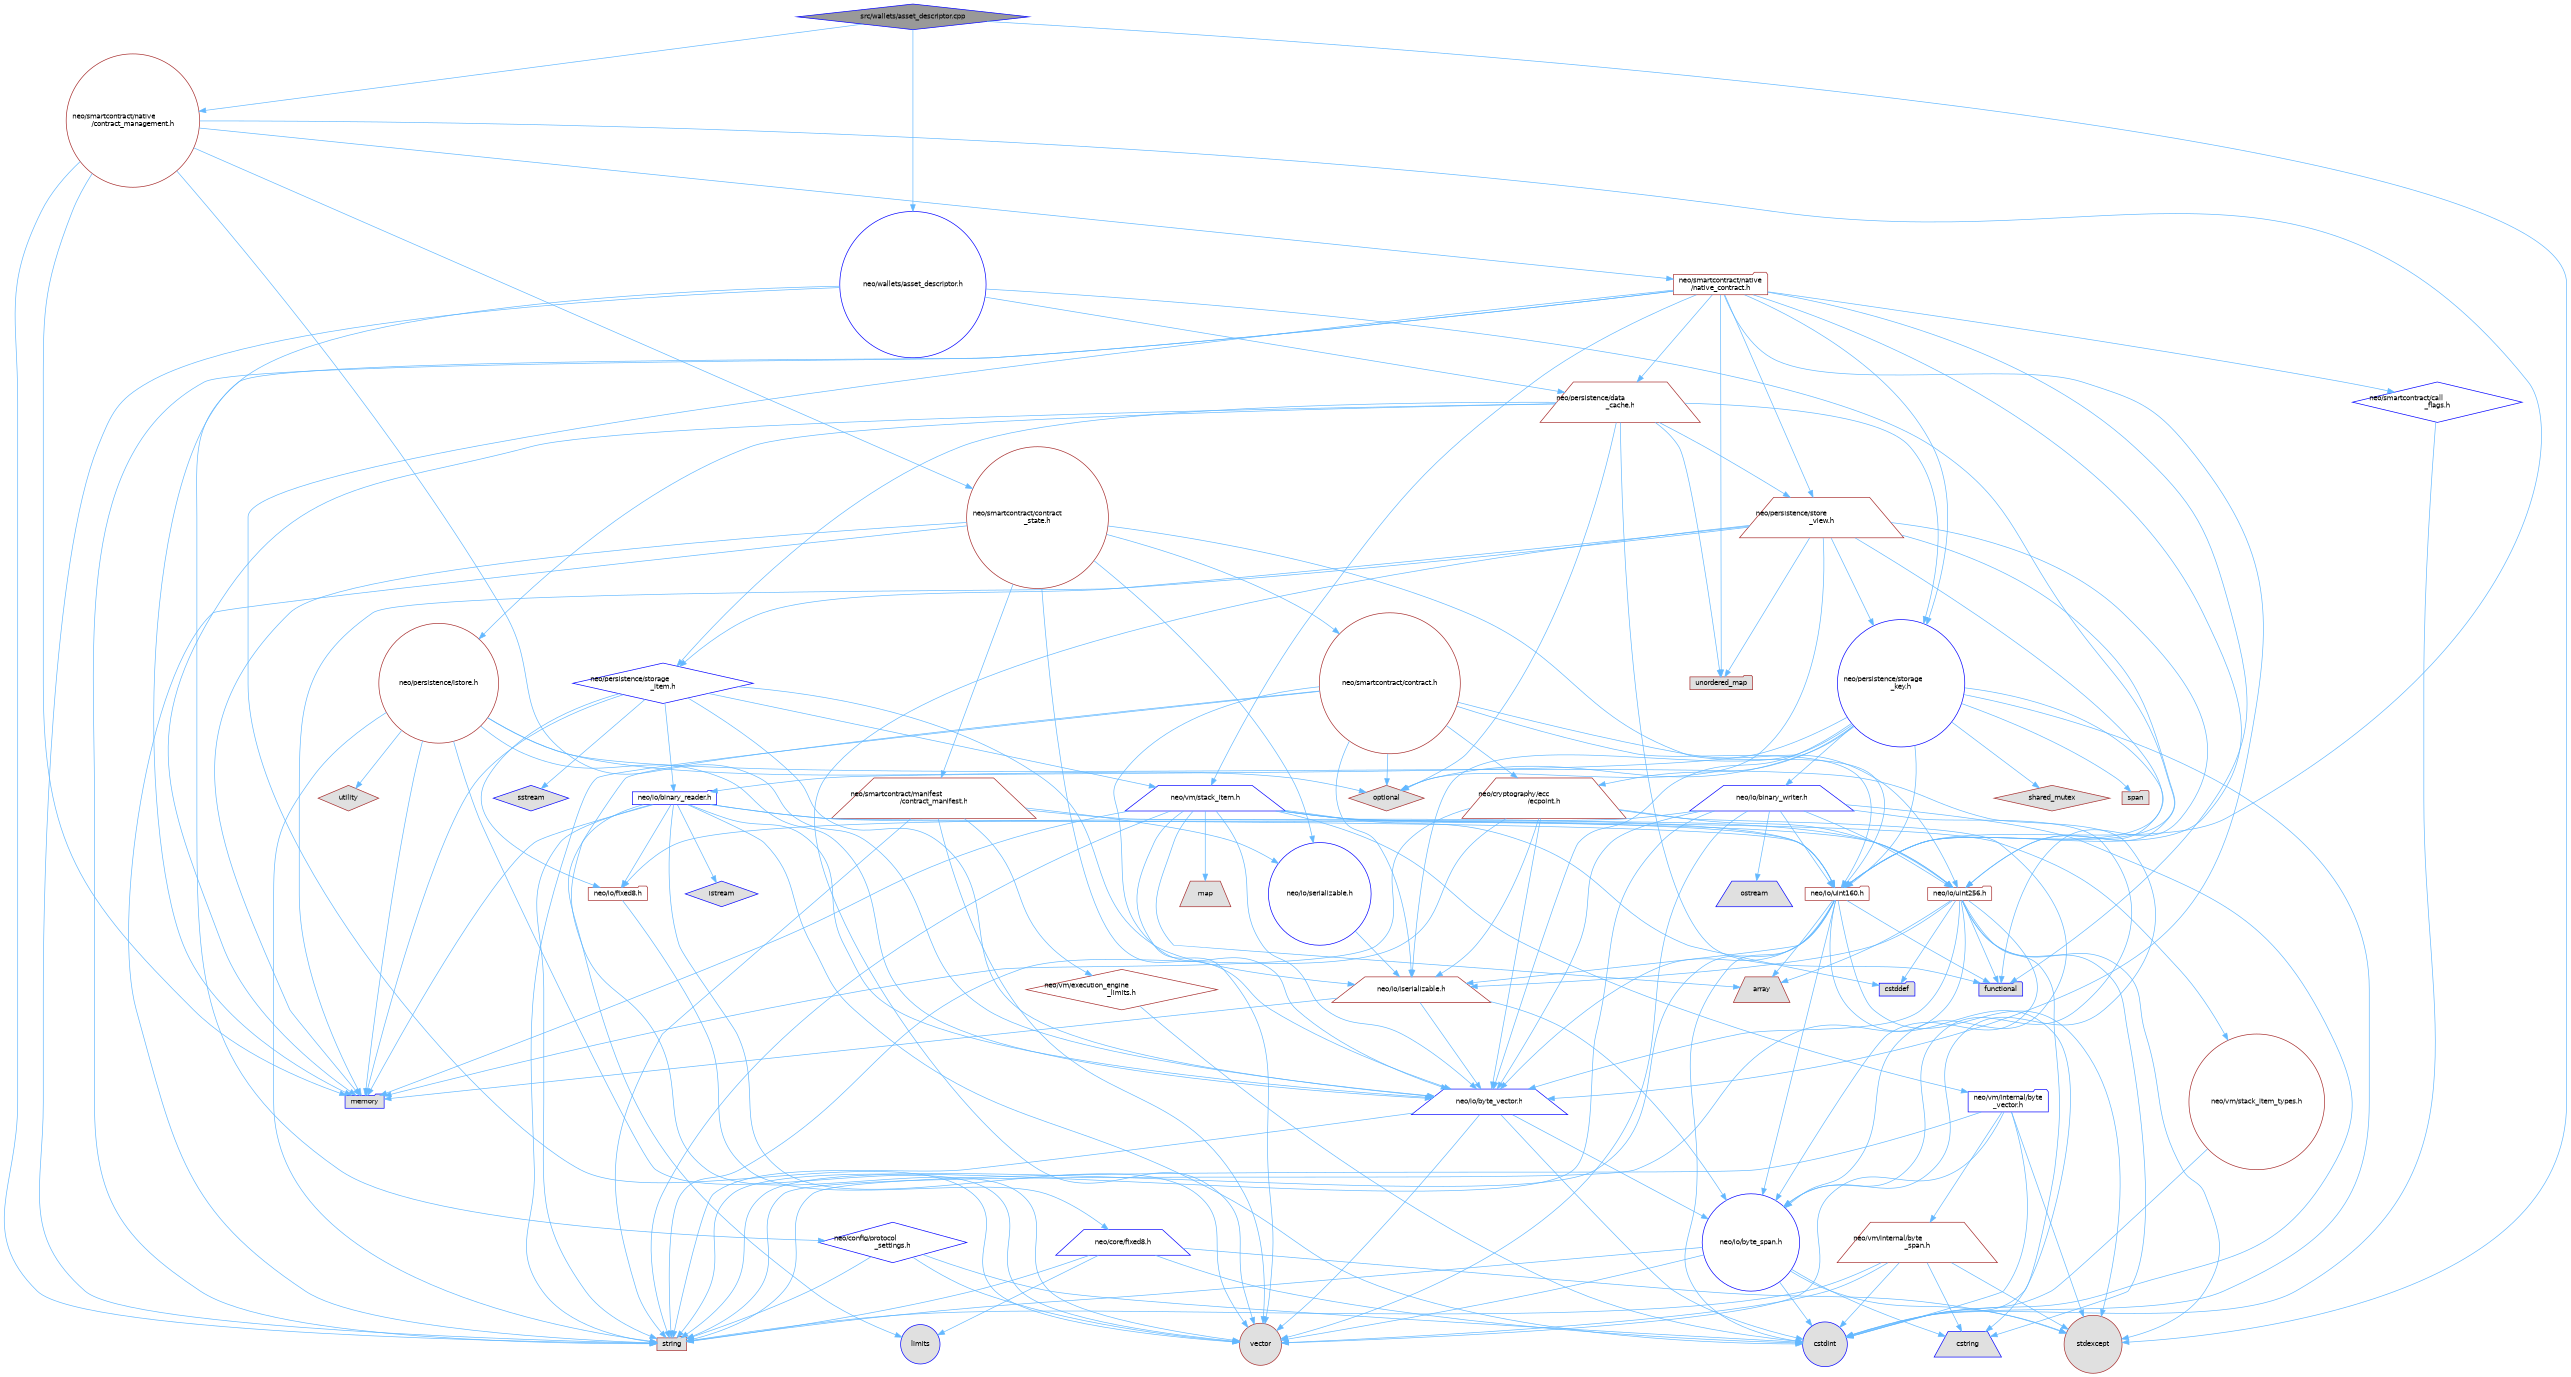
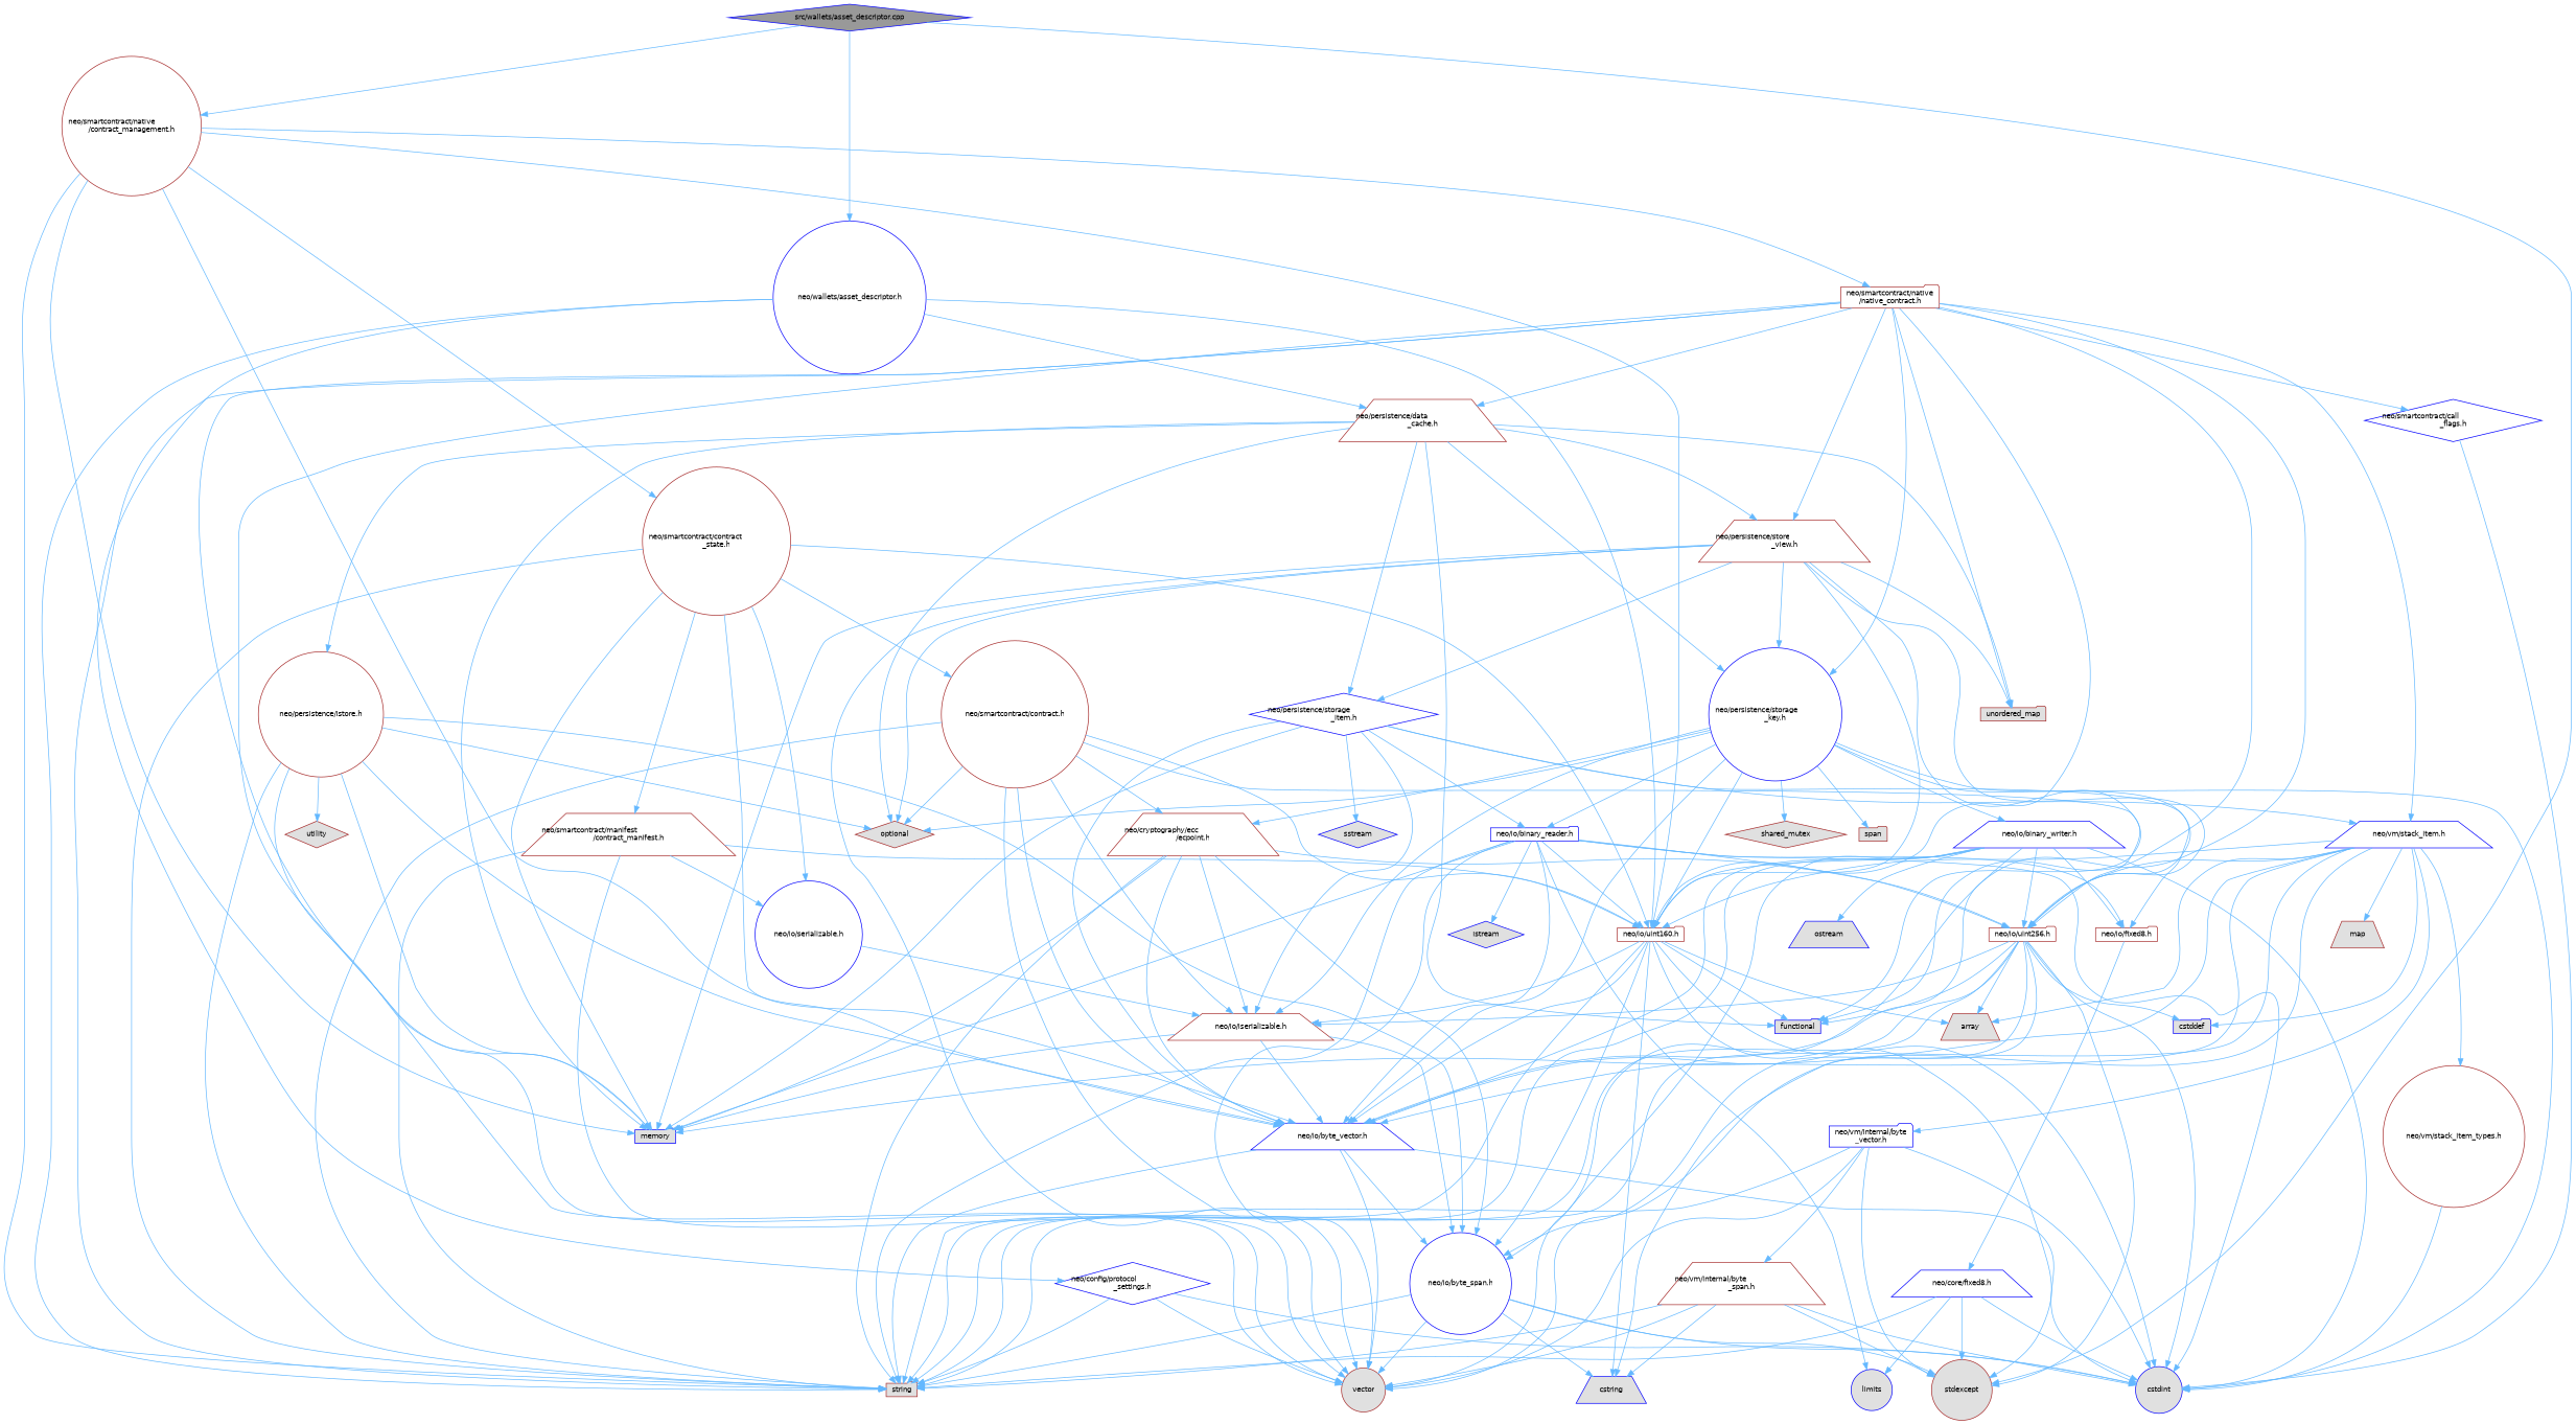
  digraph {
    node [color=brown fillcolor=white fontname=Helvetica fontsize=10 shape=trapezium style=filled]
    edge [color=steelblue1 fontname=Helvetica fontsize=10 labelfontname=Helvetica labelfontsize=10 style=solid]
    n1 [color=blue fillcolor=grey60 fontcolor=black height=0.2 label="src/wallets/asset_descriptor.cpp" shape=diamond width=0.4]
    n2 [height=0.2 label="neo/smartcontract/native\l/contract_management.h" shape=circle width=0.4]
    n3 [fillcolor="#E0E0E0" height=0.2 label=stdexcept shape=circle width=0.4]
    n4 [color=blue height=0.2 label="neo/wallets/asset_descriptor.h" shape=circle width=0.4]
    n5 [color=blue height=0.2 label="neo/io/byte_vector.h" width=0.4]
    n6 [fillcolor="#E0E0E0" height=0.2 label=string shape=folder width=0.4]
    n7 [height=0.2 label="neo/io/uint160.h" shape=folder width=0.4]
    n8 [color=blue fillcolor="#E0E0E0" height=0.2 label=memory shape=folder width=0.4]
    n9 [height=0.2 label="neo/smartcontract/contract\l_state.h" shape=circle width=0.4]
    n10 [height=0.2 label="neo/smartcontract/native\l/native_contract.h" shape=folder width=0.4]
    n11 [height=0.2 label="neo/persistence/data\l_cache.h" width=0.4]
    n12 [color=blue height=0.2 label="neo/config/protocol\l_settings.h" shape=diamond width=0.4]
    n13 [color=blue height=0.2 label="neo/io/byte_span.h" shape=circle width=0.4]
    n14 [color=blue fillcolor="#E0E0E0" height=0.2 label=cstdint shape=circle width=0.4]
    n15 [fillcolor="#E0E0E0" height=0.2 label=vector shape=circle width=0.4]
    n16 [color=blue fillcolor="#E0E0E0" height=0.2 label=cstring width=0.4]
    n17 [height=0.2 label="neo/io/iserializable.h" width=0.4]
    n18 [fillcolor="#E0E0E0" height=0.2 label=array width=0.4]
    n19 [color=blue fillcolor="#E0E0E0" height=0.2 label=functional shape=folder width=0.4]
    n20 [color=blue height=0.2 label="neo/io/serializable.h" shape=circle width=0.4]
    n21 [height=0.2 label="neo/smartcontract/manifest\l/contract_manifest.h" width=0.4]
    n22 [height=0.2 label="neo/smartcontract/contract.h" shape=circle width=0.4]
    n23 [color=blue height=0.2 label="neo/vm/stack_item.h" width=0.4]
    n24 [color=blue height=0.2 label="neo/persistence/storage\l_key.h" shape=circle width=0.4]
    n25 [height=0.2 label="neo/persistence/store\l_view.h" width=0.4]
    n26 [fillcolor="#E0E0E0" height=0.2 label=unordered_map shape=folder width=0.4]
    n27 [color=blue height=0.2 label="neo/smartcontract/call\l_flags.h" shape=diamond width=0.4]
-   n28 [height=0.2 label="neo/vm/execution_engine\l_limits.h" shape=diamond width=0.4]
    n29 [height=0.2 label="neo/cryptography/ecc\l/ecpoint.h" width=0.4]
    n30 [height=0.2 label="neo/io/uint256.h" shape=folder width=0.4]
    n31 [fillcolor="#E0E0E0" height=0.2 label=optional shape=diamond width=0.4]
    n32 [color=blue fillcolor="#E0E0E0" height=0.2 label=cstddef shape=folder width=0.4]
    n33 [height=0.2 label="neo/persistence/istore.h" shape=circle width=0.4]
    n34 [color=blue height=0.2 label="neo/persistence/storage\l_item.h" shape=diamond width=0.4]
    n35 [color=blue height=0.2 label="neo/vm/internal/byte\l_vector.h" shape=folder width=0.4]
    n36 [height=0.2 label="neo/vm/stack_item_types.h" shape=circle width=0.4]
    n37 [fillcolor="#E0E0E0" height=0.2 label=map width=0.4]
    n38 [color=blue height=0.2 label="neo/io/binary_reader.h" shape=folder width=0.4]
    n39 [color=blue height=0.2 label="neo/io/binary_writer.h" width=0.4]
    n40 [fillcolor="#E0E0E0" height=0.2 label=shared_mutex shape=diamond width=0.4]
    n41 [fillcolor="#E0E0E0" height=0.2 label=span shape=folder width=0.4]
    n42 [fillcolor="#E0E0E0" height=0.2 label=utility shape=diamond width=0.4]
    n43 [color=blue fillcolor="#E0E0E0" height=0.2 label=sstream shape=diamond width=0.4]
    n44 [height=0.2 label="neo/io/fixed8.h" shape=folder width=0.4]
    n45 [color=blue fillcolor="#E0E0E0" height=0.2 label=limits shape=circle width=0.4]
    n46 [color=blue fillcolor="#E0E0E0" height=0.2 label=istream shape=diamond width=0.4]
    n47 [color=blue fillcolor="#E0E0E0" height=0.2 label=ostream width=0.4]
    n48 [color=blue height=0.2 label="neo/core/fixed8.h" width=0.4]
    n49 [height=0.2 label="neo/vm/internal/byte\l_span.h" width=0.4]
    n1 -> n2
    n1 -> n3
    n1 -> n4
    n2 -> n5
    n2 -> n6
    n2 -> n7
    n2 -> n8
    n2 -> n9
    n2 -> n10
    n4 -> n6
    n4 -> n7
    n4 -> n11
    n4 -> n12
    n5 -> n6
    n5 -> n13
    n5 -> n14
    n5 -> n15
    n7 -> n3
    n7 -> n5
    n7 -> n6
    n7 -> n13
    n7 -> n14
    n7 -> n16
    n7 -> n17
    n7 -> n18
    n7 -> n19
    n9 -> n5
    n9 -> n6
    n9 -> n7
    n9 -> n8
    n9 -> n20
    n9 -> n21
    n9 -> n22
    n10 -> n5
    n10 -> n6
    n10 -> n7
    n10 -> n8
    n10 -> n11
    n10 -> n15
    n10 -> n19
    n10 -> n23
    n10 -> n24
    n10 -> n25
    n10 -> n26
    n10 -> n27
    n11 -> n8
    n11 -> n19
    n11 -> n24
    n11 -> n25
    n11 -> n26
    n11 -> n31
    n11 -> n33
    n11 -> n34
    n12 -> n6
    n12 -> n14
    n12 -> n15
    n13 -> n3
    n13 -> n6
    n13 -> n14
    n13 -> n15
    n13 -> n16
    n17 -> n5
    n17 -> n8
    n17 -> n13
    n20 -> n17
    n21 -> n6
    n21 -> n7
    n21 -> n15
    n21 -> n20
-   n21 -> n28
    n22 -> n5
    n22 -> n6
    n22 -> n7
    n22 -> n15
    n22 -> n17
    n22 -> n29
    n22 -> n30
    n22 -> n31
    n23 -> n5
    n23 -> n6
    n23 -> n7
    n23 -> n8
    n23 -> n15
    n23 -> n18
    n23 -> n30
    n23 -> n32
    n23 -> n35
    n23 -> n36
    n23 -> n37
    n24 -> n5
    n24 -> n7
    n24 -> n14
    n24 -> n17
    n24 -> n29
    n24 -> n30
    n24 -> n31
    n24 -> n38
    n24 -> n39
    n24 -> n40
    n24 -> n41
    n25 -> n7
    n25 -> n8
    n25 -> n15
    n25 -> n19
    n25 -> n24
    n25 -> n26
    n25 -> n30
    n25 -> n31
    n25 -> n34
    n27 -> n14
-   n28 -> n14
    n29 -> n5
    n29 -> n6
    n29 -> n8
    n29 -> n13
    n29 -> n17
    n29 -> n30
    n30 -> n3
    n30 -> n5
    n30 -> n6
    n30 -> n13
    n30 -> n14
    n30 -> n16
    n30 -> n17
    n30 -> n18
    n30 -> n19
    n30 -> n32
    n33 -> n5
    n33 -> n6
    n33 -> n8
    n33 -> n13
    n33 -> n15
    n33 -> n31
    n33 -> n42
    n34 -> n5
    n34 -> n8
    n34 -> n17
    n34 -> n23
    n34 -> n38
    n34 -> n43
    n34 -> n44
    n35 -> n3
    n35 -> n6
    n35 -> n14
    n35 -> n15
    n35 -> n49
    n36 -> n14
    n38 -> n5
    n38 -> n6
    n38 -> n7
    n38 -> n8
    n38 -> n14
    n38 -> n15
    n38 -> n30
    n38 -> n44
    n38 -> n45
    n38 -> n46
    n39 -> n5
    n39 -> n6
    n39 -> n7
    n39 -> n13
    n39 -> n14
    n39 -> n15
    n39 -> n30
    n39 -> n44
    n39 -> n47
    n44 -> n48
    n48 -> n3
    n48 -> n6
    n48 -> n14
    n48 -> n45
    n49 -> n3
    n49 -> n6
    n49 -> n14
    n49 -> n15
    n49 -> n16
  }
